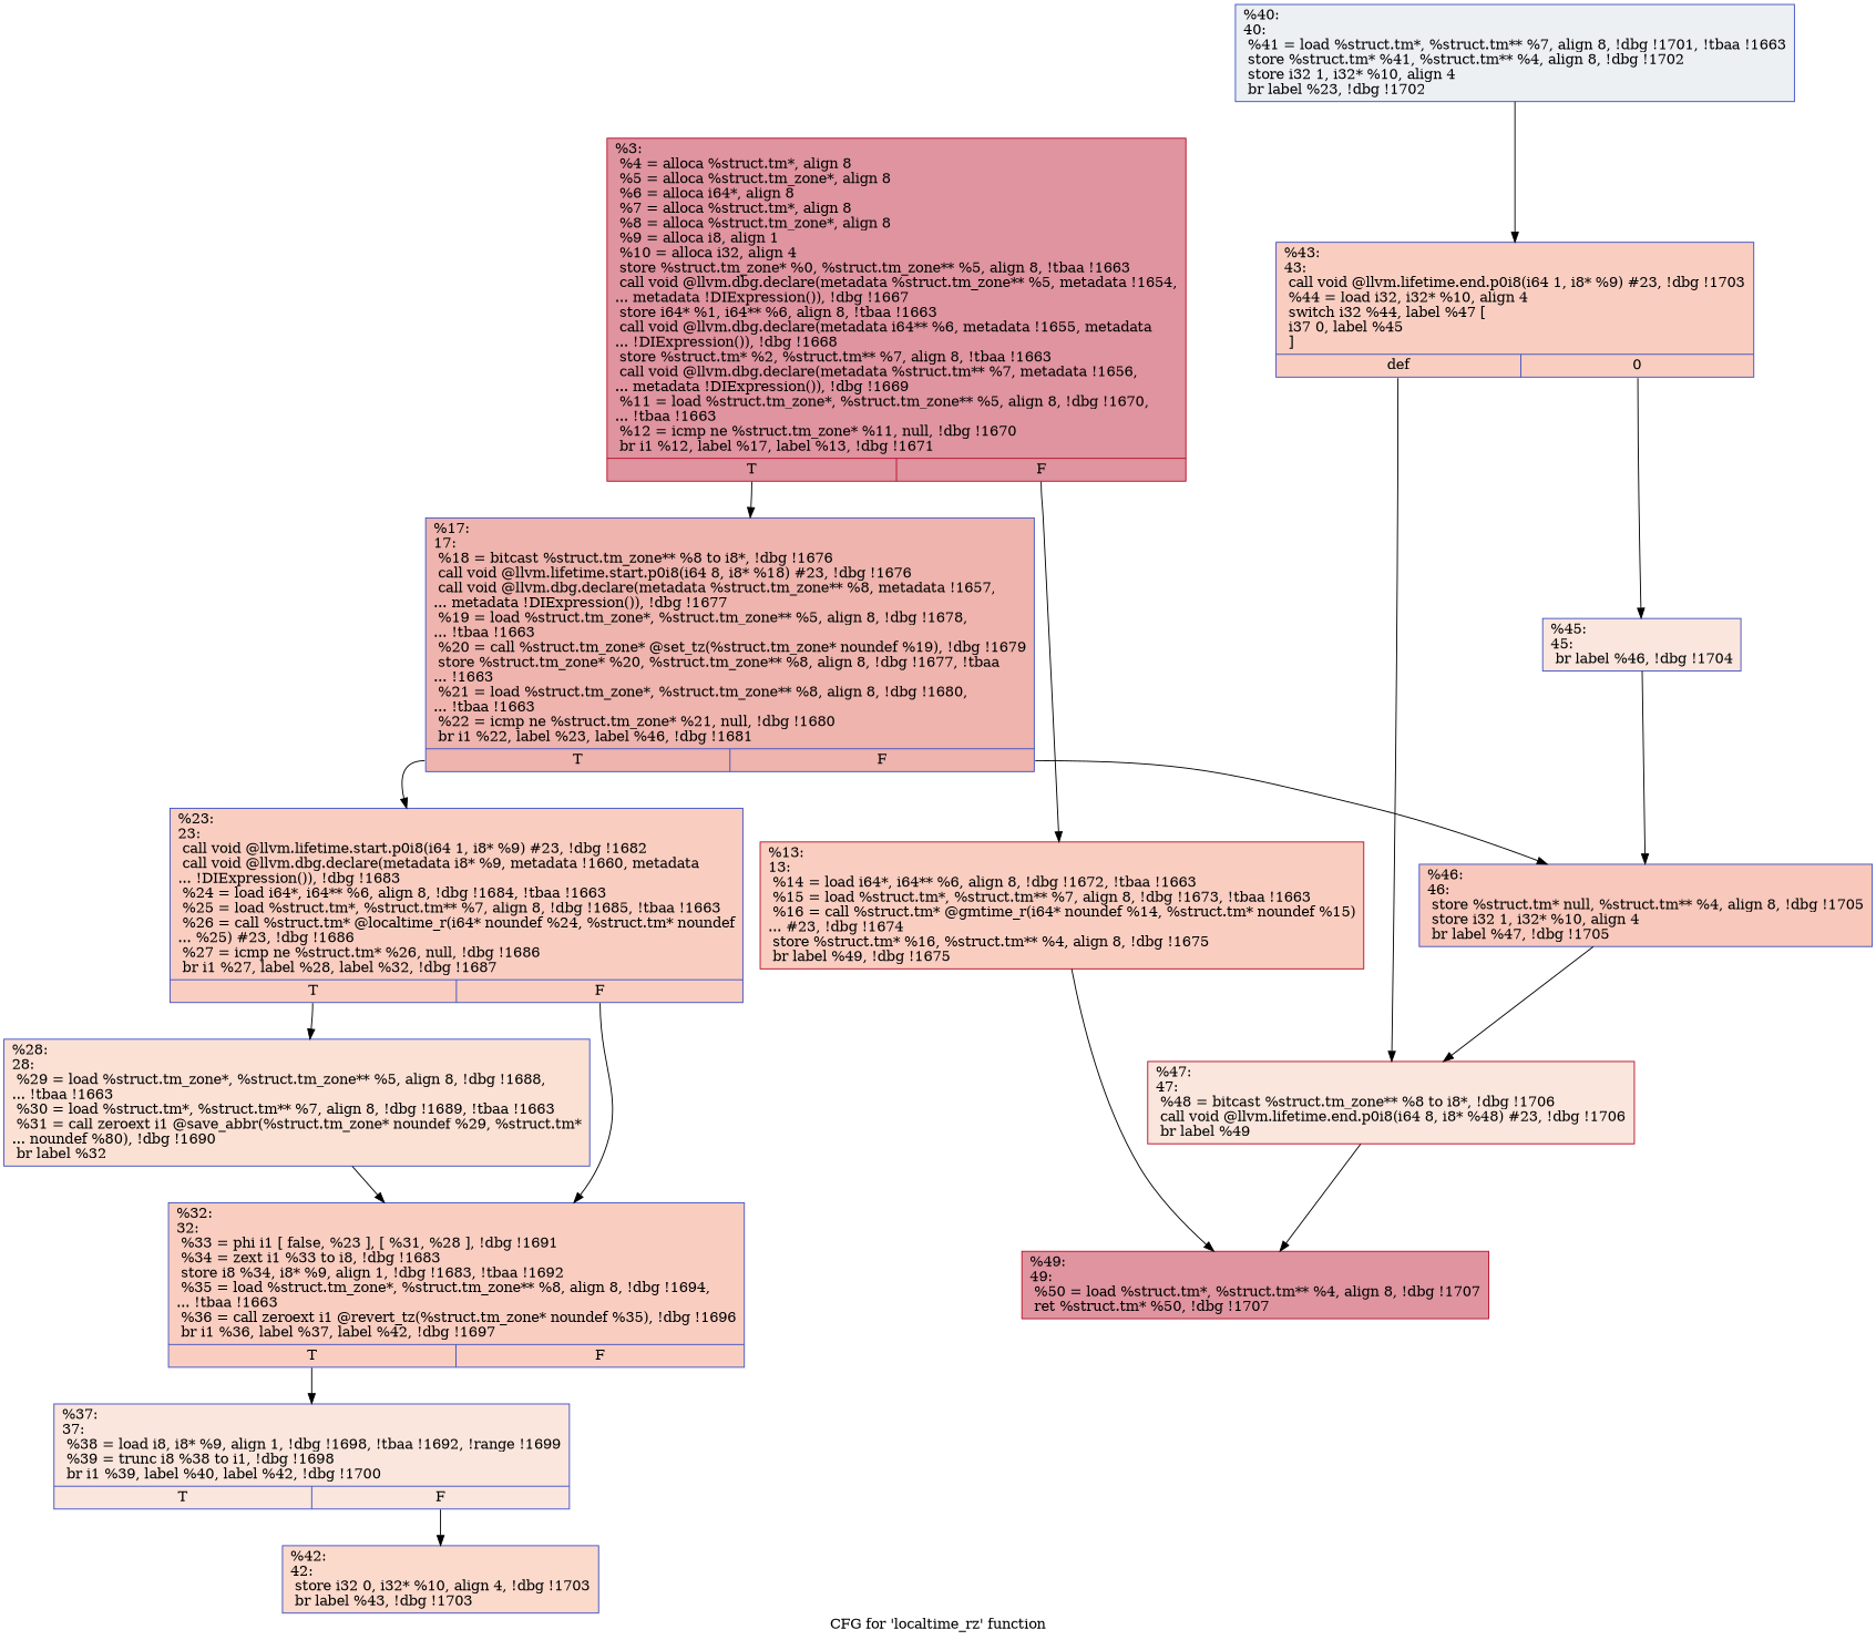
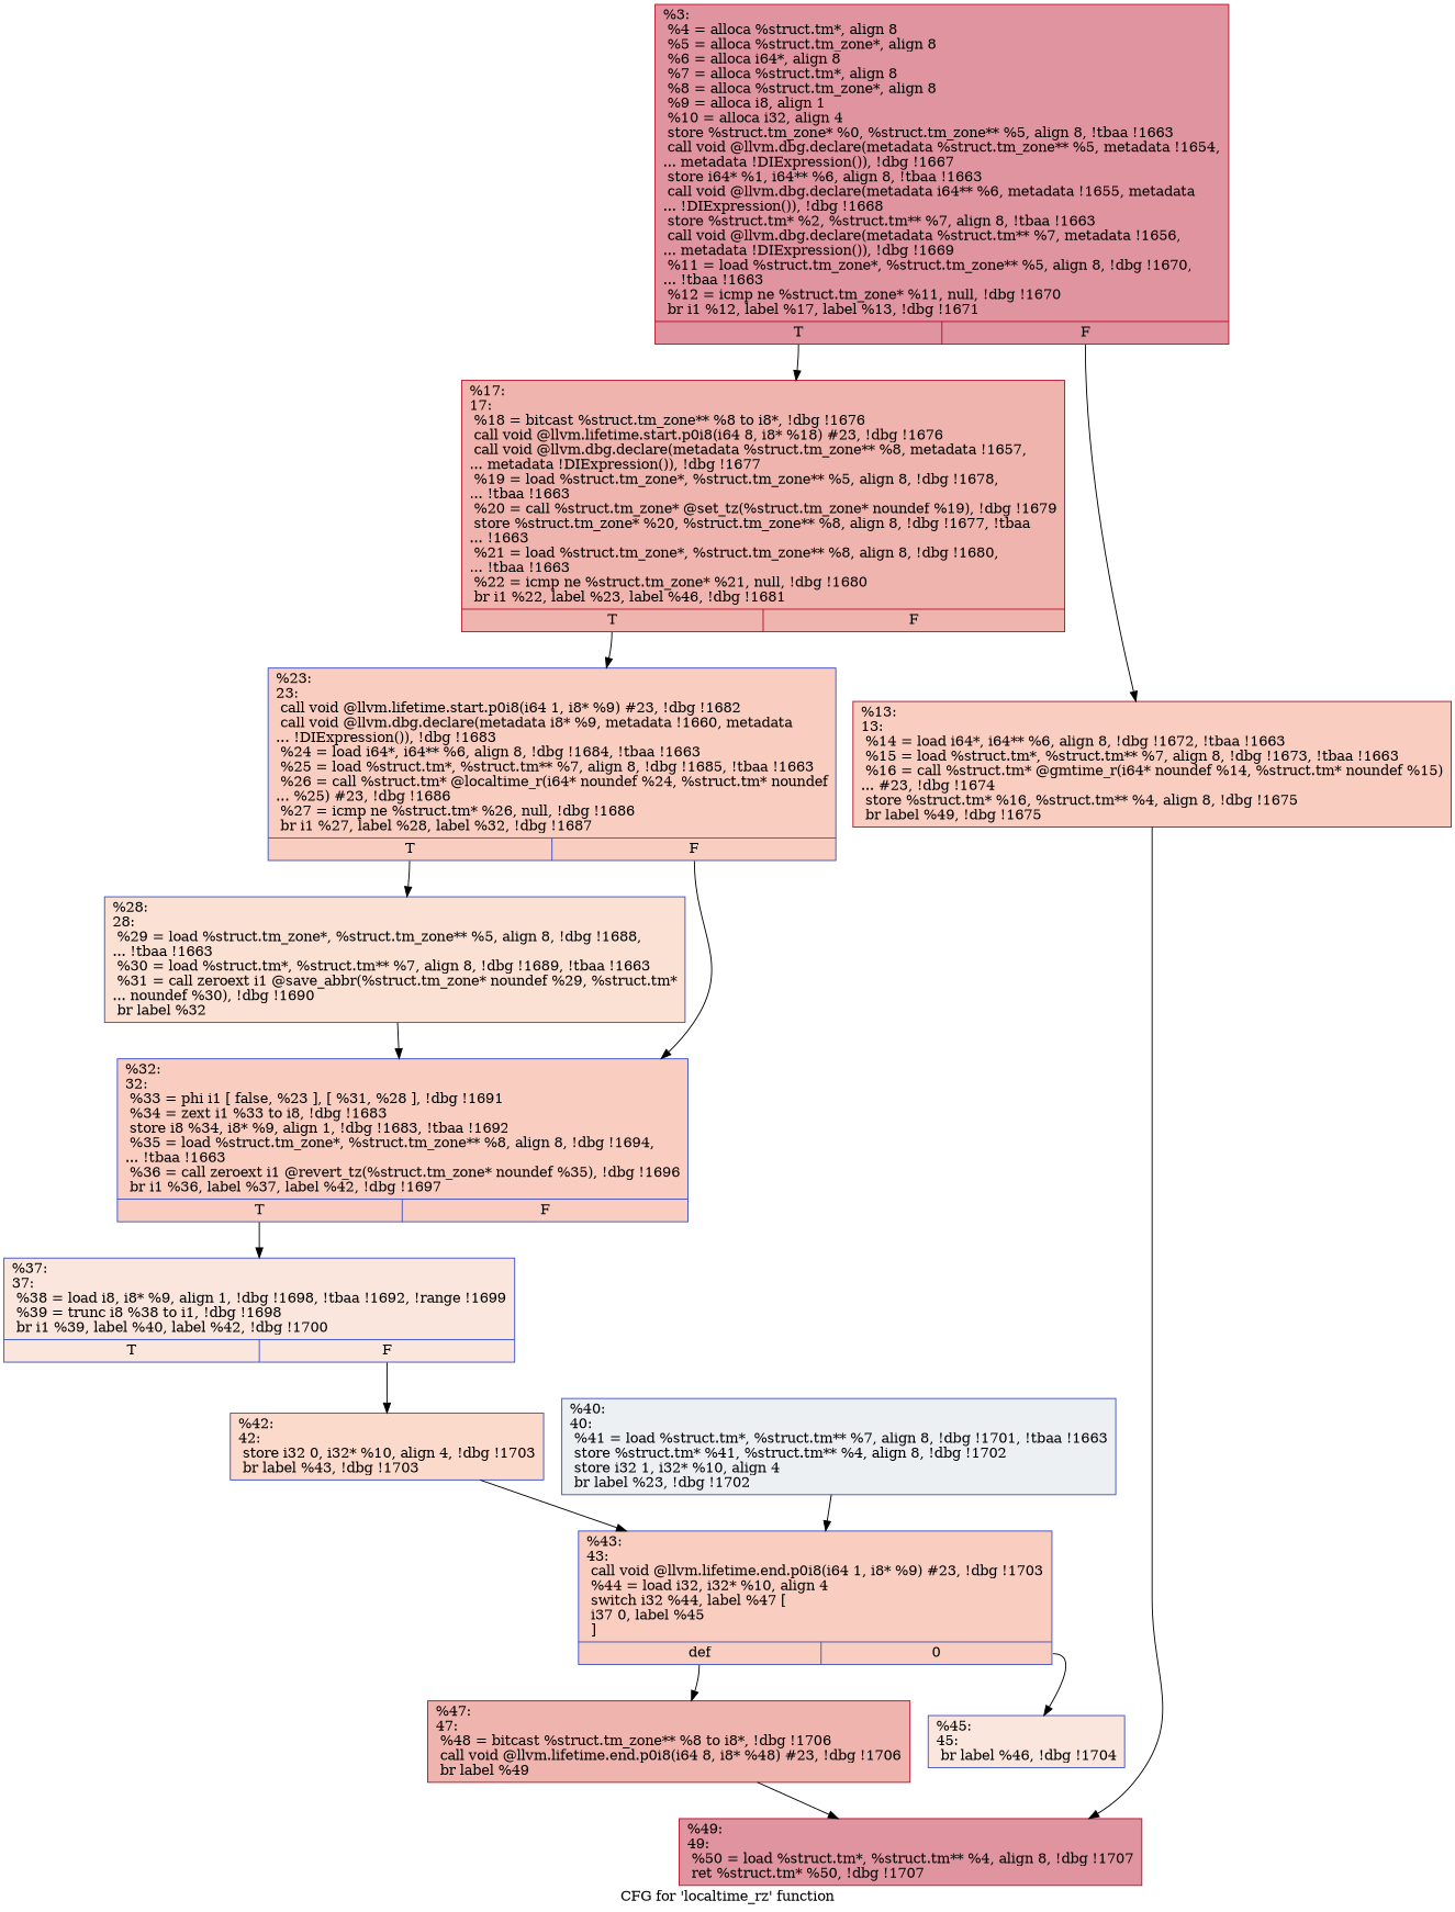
  digraph {
    label="CFG for 'localtime_rz' function"
    node [color="#3d50c3ff" fillcolor="#f2907270" shape=record style=filled]
    n1 [color="#b70d28ff" fillcolor="#b70d2870" label="{%3:\l  %4 = alloca %struct.tm*, align 8\l  %5 = alloca %struct.tm_zone*, align 8\l  %6 = alloca i64*, align 8\l  %7 = alloca %struct.tm*, align 8\l  %8 = alloca %struct.tm_zone*, align 8\l  %9 = alloca i8, align 1\l  %10 = alloca i32, align 4\l  store %struct.tm_zone* %0, %struct.tm_zone** %5, align 8, !tbaa !1663\l  call void @llvm.dbg.declare(metadata %struct.tm_zone** %5, metadata !1654,\l... metadata !DIExpression()), !dbg !1667\l  store i64* %1, i64** %6, align 8, !tbaa !1663\l  call void @llvm.dbg.declare(metadata i64** %6, metadata !1655, metadata\l... !DIExpression()), !dbg !1668\l  store %struct.tm* %2, %struct.tm** %7, align 8, !tbaa !1663\l  call void @llvm.dbg.declare(metadata %struct.tm** %7, metadata !1656,\l... metadata !DIExpression()), !dbg !1669\l  %11 = load %struct.tm_zone*, %struct.tm_zone** %5, align 8, !dbg !1670,\l... !tbaa !1663\l  %12 = icmp ne %struct.tm_zone* %11, null, !dbg !1670\l  br i1 %12, label %17, label %13, !dbg !1671\l|{<s0>T|<s1>F}}"]
-   n2 [fillcolor="#d8564670" label="{%17:\l17:                                               \l  %18 = bitcast %struct.tm_zone** %8 to i8*, !dbg !1676\l  call void @llvm.lifetime.start.p0i8(i64 8, i8* %18) #23, !dbg !1676\l  call void @llvm.dbg.declare(metadata %struct.tm_zone** %8, metadata !1657,\l... metadata !DIExpression()), !dbg !1677\l  %19 = load %struct.tm_zone*, %struct.tm_zone** %5, align 8, !dbg !1678,\l... !tbaa !1663\l  %20 = call %struct.tm_zone* @set_tz(%struct.tm_zone* noundef %19), !dbg !1679\l  store %struct.tm_zone* %20, %struct.tm_zone** %8, align 8, !dbg !1677, !tbaa\l... !1663\l  %21 = load %struct.tm_zone*, %struct.tm_zone** %8, align 8, !dbg !1680,\l... !tbaa !1663\l  %22 = icmp ne %struct.tm_zone* %21, null, !dbg !1680\l  br i1 %22, label %23, label %46, !dbg !1681\l|{<s0>T|<s1>F}}"]
+   n2 [color="#b70d28ff" fillcolor="#d8564670" label="{%17:\l17:                                               \l  %18 = bitcast %struct.tm_zone** %8 to i8*, !dbg !1676\l  call void @llvm.lifetime.start.p0i8(i64 8, i8* %18) #23, !dbg !1676\l  call void @llvm.dbg.declare(metadata %struct.tm_zone** %8, metadata !1657,\l... metadata !DIExpression()), !dbg !1677\l  %19 = load %struct.tm_zone*, %struct.tm_zone** %5, align 8, !dbg !1678,\l... !tbaa !1663\l  %20 = call %struct.tm_zone* @set_tz(%struct.tm_zone* noundef %19), !dbg !1679\l  store %struct.tm_zone* %20, %struct.tm_zone** %8, align 8, !dbg !1677, !tbaa\l... !1663\l  %21 = load %struct.tm_zone*, %struct.tm_zone** %8, align 8, !dbg !1680,\l... !tbaa !1663\l  %22 = icmp ne %struct.tm_zone* %21, null, !dbg !1680\l  br i1 %22, label %23, label %46, !dbg !1681\l|{<s0>T|<s1>F}}"]
    n3 [color="#b70d28ff" label="{%13:\l13:                                               \l  %14 = load i64*, i64** %6, align 8, !dbg !1672, !tbaa !1663\l  %15 = load %struct.tm*, %struct.tm** %7, align 8, !dbg !1673, !tbaa !1663\l  %16 = call %struct.tm* @gmtime_r(i64* noundef %14, %struct.tm* noundef %15)\l... #23, !dbg !1674\l  store %struct.tm* %16, %struct.tm** %4, align 8, !dbg !1675\l  br label %49, !dbg !1675\l}"]
    n4 [label="{%23:\l23:                                               \l  call void @llvm.lifetime.start.p0i8(i64 1, i8* %9) #23, !dbg !1682\l  call void @llvm.dbg.declare(metadata i8* %9, metadata !1660, metadata\l... !DIExpression()), !dbg !1683\l  %24 = load i64*, i64** %6, align 8, !dbg !1684, !tbaa !1663\l  %25 = load %struct.tm*, %struct.tm** %7, align 8, !dbg !1685, !tbaa !1663\l  %26 = call %struct.tm* @localtime_r(i64* noundef %24, %struct.tm* noundef\l... %25) #23, !dbg !1686\l  %27 = icmp ne %struct.tm* %26, null, !dbg !1686\l  br i1 %27, label %28, label %32, !dbg !1687\l|{<s0>T|<s1>F}}"]
-   n5 [fillcolor="#ed836670" label="{%46:\l46:                                               \l  store %struct.tm* null, %struct.tm** %4, align 8, !dbg !1705\l  store i32 1, i32* %10, align 4\l  br label %47, !dbg !1705\l}"]
    n6 [color="#b70d28ff" fillcolor="#b70d2870" label="{%49:\l49:                                               \l  %50 = load %struct.tm*, %struct.tm** %4, align 8, !dbg !1707\l  ret %struct.tm* %50, !dbg !1707\l}"]
-   n7 [fillcolor="#f7b99e70" label="{%28:\l28:                                               \l  %29 = load %struct.tm_zone*, %struct.tm_zone** %5, align 8, !dbg !1688,\l... !tbaa !1663\l  %30 = load %struct.tm*, %struct.tm** %7, align 8, !dbg !1689, !tbaa !1663\l  %31 = call zeroext i1 @save_abbr(%struct.tm_zone* noundef %29, %struct.tm*\l... noundef %80), !dbg !1690\l  br label %32\l}"]
+   n7 [fillcolor="#f7b99e70" label="{%28:\l28:                                               \l  %29 = load %struct.tm_zone*, %struct.tm_zone** %5, align 8, !dbg !1688,\l... !tbaa !1663\l  %30 = load %struct.tm*, %struct.tm** %7, align 8, !dbg !1689, !tbaa !1663\l  %31 = call zeroext i1 @save_abbr(%struct.tm_zone* noundef %29, %struct.tm*\l... noundef %30), !dbg !1690\l  br label %32\l}"]
    n8 [label="{%32:\l32:                                               \l  %33 = phi i1 [ false, %23 ], [ %31, %28 ], !dbg !1691\l  %34 = zext i1 %33 to i8, !dbg !1683\l  store i8 %34, i8* %9, align 1, !dbg !1683, !tbaa !1692\l  %35 = load %struct.tm_zone*, %struct.tm_zone** %8, align 8, !dbg !1694,\l... !tbaa !1663\l  %36 = call zeroext i1 @revert_tz(%struct.tm_zone* noundef %35), !dbg !1696\l  br i1 %36, label %37, label %42, !dbg !1697\l|{<s0>T|<s1>F}}"]
-   n9 [color="#b70d28ff" fillcolor="#f3c7b170" label="{%47:\l47:                                               \l  %48 = bitcast %struct.tm_zone** %8 to i8*, !dbg !1706\l  call void @llvm.lifetime.end.p0i8(i64 8, i8* %48) #23, !dbg !1706\l  br label %49\l}"]
+   n9 [color="#b70d28ff" fillcolor="#d8564670" label="{%47:\l47:                                               \l  %48 = bitcast %struct.tm_zone** %8 to i8*, !dbg !1706\l  call void @llvm.lifetime.end.p0i8(i64 8, i8* %48) #23, !dbg !1706\l  br label %49\l}"]
    n10 [fillcolor="#f3c7b170" label="{%37:\l37:                                               \l  %38 = load i8, i8* %9, align 1, !dbg !1698, !tbaa !1692, !range !1699\l  %39 = trunc i8 %38 to i1, !dbg !1698\l  br i1 %39, label %40, label %42, !dbg !1700\l|{<s0>T|<s1>F}}"]
    n11 [fillcolor="#f7a88970" label="{%42:\l42:                                               \l  store i32 0, i32* %10, align 4, !dbg !1703\l  br label %43, !dbg !1703\l}"]
    n12 [label="{%43:\l43:                                               \l  call void @llvm.lifetime.end.p0i8(i64 1, i8* %9) #23, !dbg !1703\l  %44 = load i32, i32* %10, align 4\l  switch i32 %44, label %47 [\l    i37 0, label %45\l  ]\l|{<s0>def|<s1>0}}"]
    n13 [fillcolor="#d6dce470" label="{%40:\l40:                                               \l  %41 = load %struct.tm*, %struct.tm** %7, align 8, !dbg !1701, !tbaa !1663\l  store %struct.tm* %41, %struct.tm** %4, align 8, !dbg !1702\l  store i32 1, i32* %10, align 4\l  br label %23, !dbg !1702\l}"]
    n14 [fillcolor="#f3c7b170" label="{%45:\l45:                                               \l  br label %46, !dbg !1704\l}"]
    n1 -> n2 [tailport=s0]
    n1 -> n3 [tailport=s1]
    n2 -> n4 [tailport=s0]
-   n2 -> n5 [tailport=s1]
    n3 -> n6
    n4 -> n7 [tailport=s0]
    n4 -> n8 [tailport=s1]
-   n5 -> n9
    n7 -> n8
    n8 -> n10 [tailport=s0]
    n9 -> n6
    n10 -> n11 [tailport=s1]
+   n11 -> n12
    n12 -> n9 [tailport=s0]
    n12 -> n14 [tailport=s1]
    n13 -> n12
-   n14 -> n5
  }
